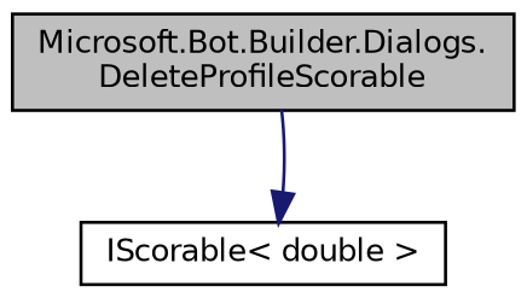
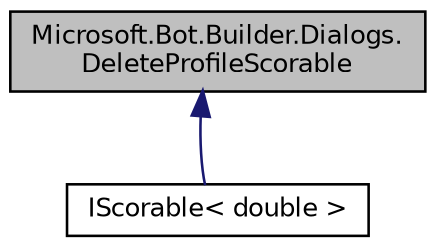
  digraph {
    node [color=black fontname=Helvetica fontsize=10 shape=record style=filled]
    n1 [fillcolor=grey75 fontcolor=black height=0.2 label="Microsoft.Bot.Builder.Dialogs.\lDeleteProfileScorable" width=0.4]
    n2 [fillcolor=white height=0.2 label="IScorable\< double \>" width=0.4]
-   n2 -> n1 [color=midnightblue dir=back fontname=Helvetica fontsize=10 labelfontname=Helvetica labelfontsize=10 style=solid]
+   n1 -> n2 [color=midnightblue dir=back fontname=Helvetica fontsize=10 labelfontname=Helvetica labelfontsize=10 style=solid]
  }
